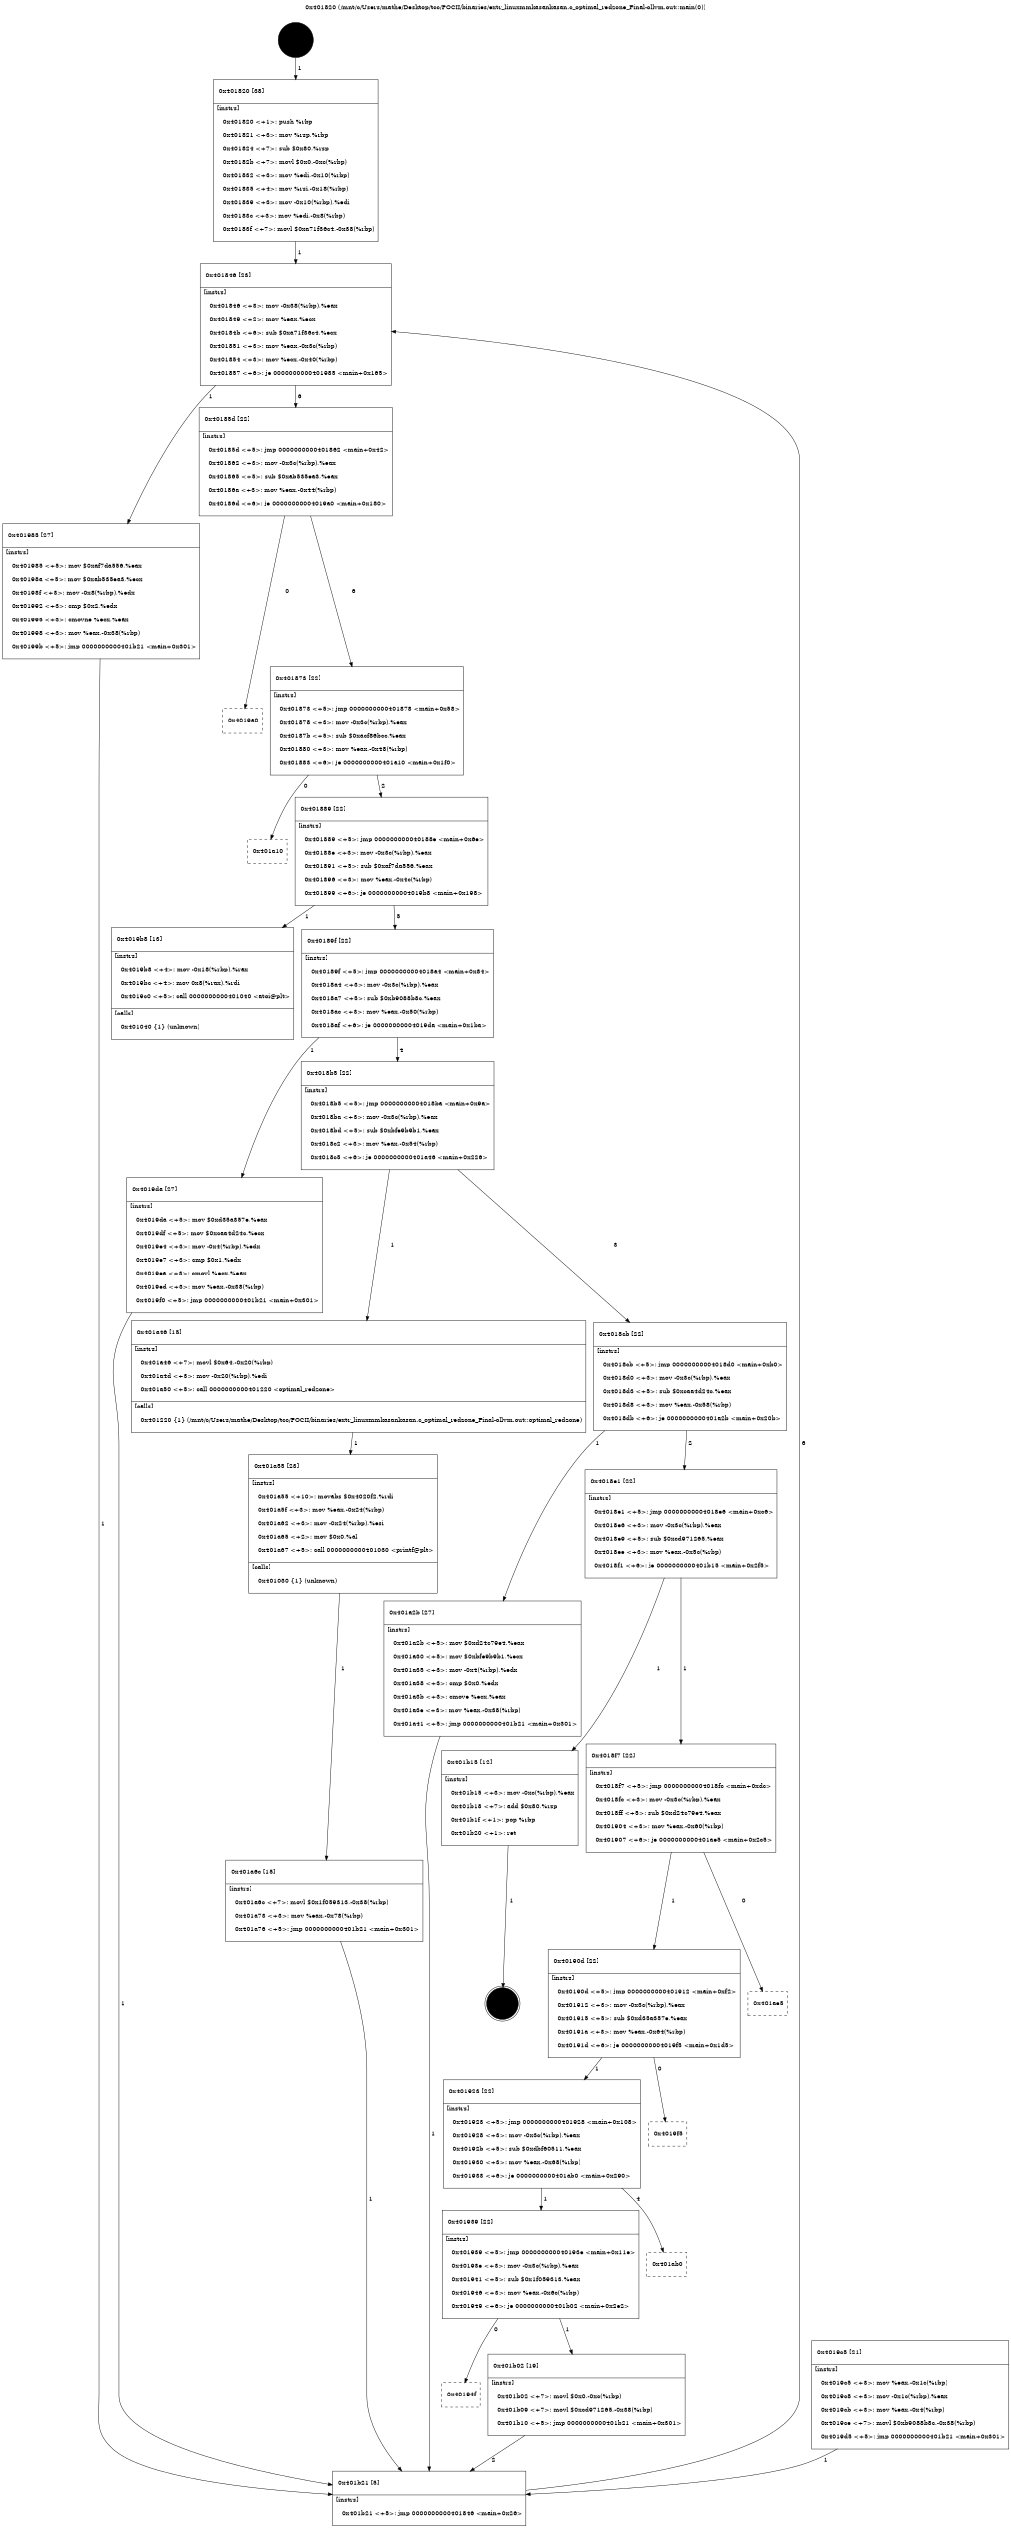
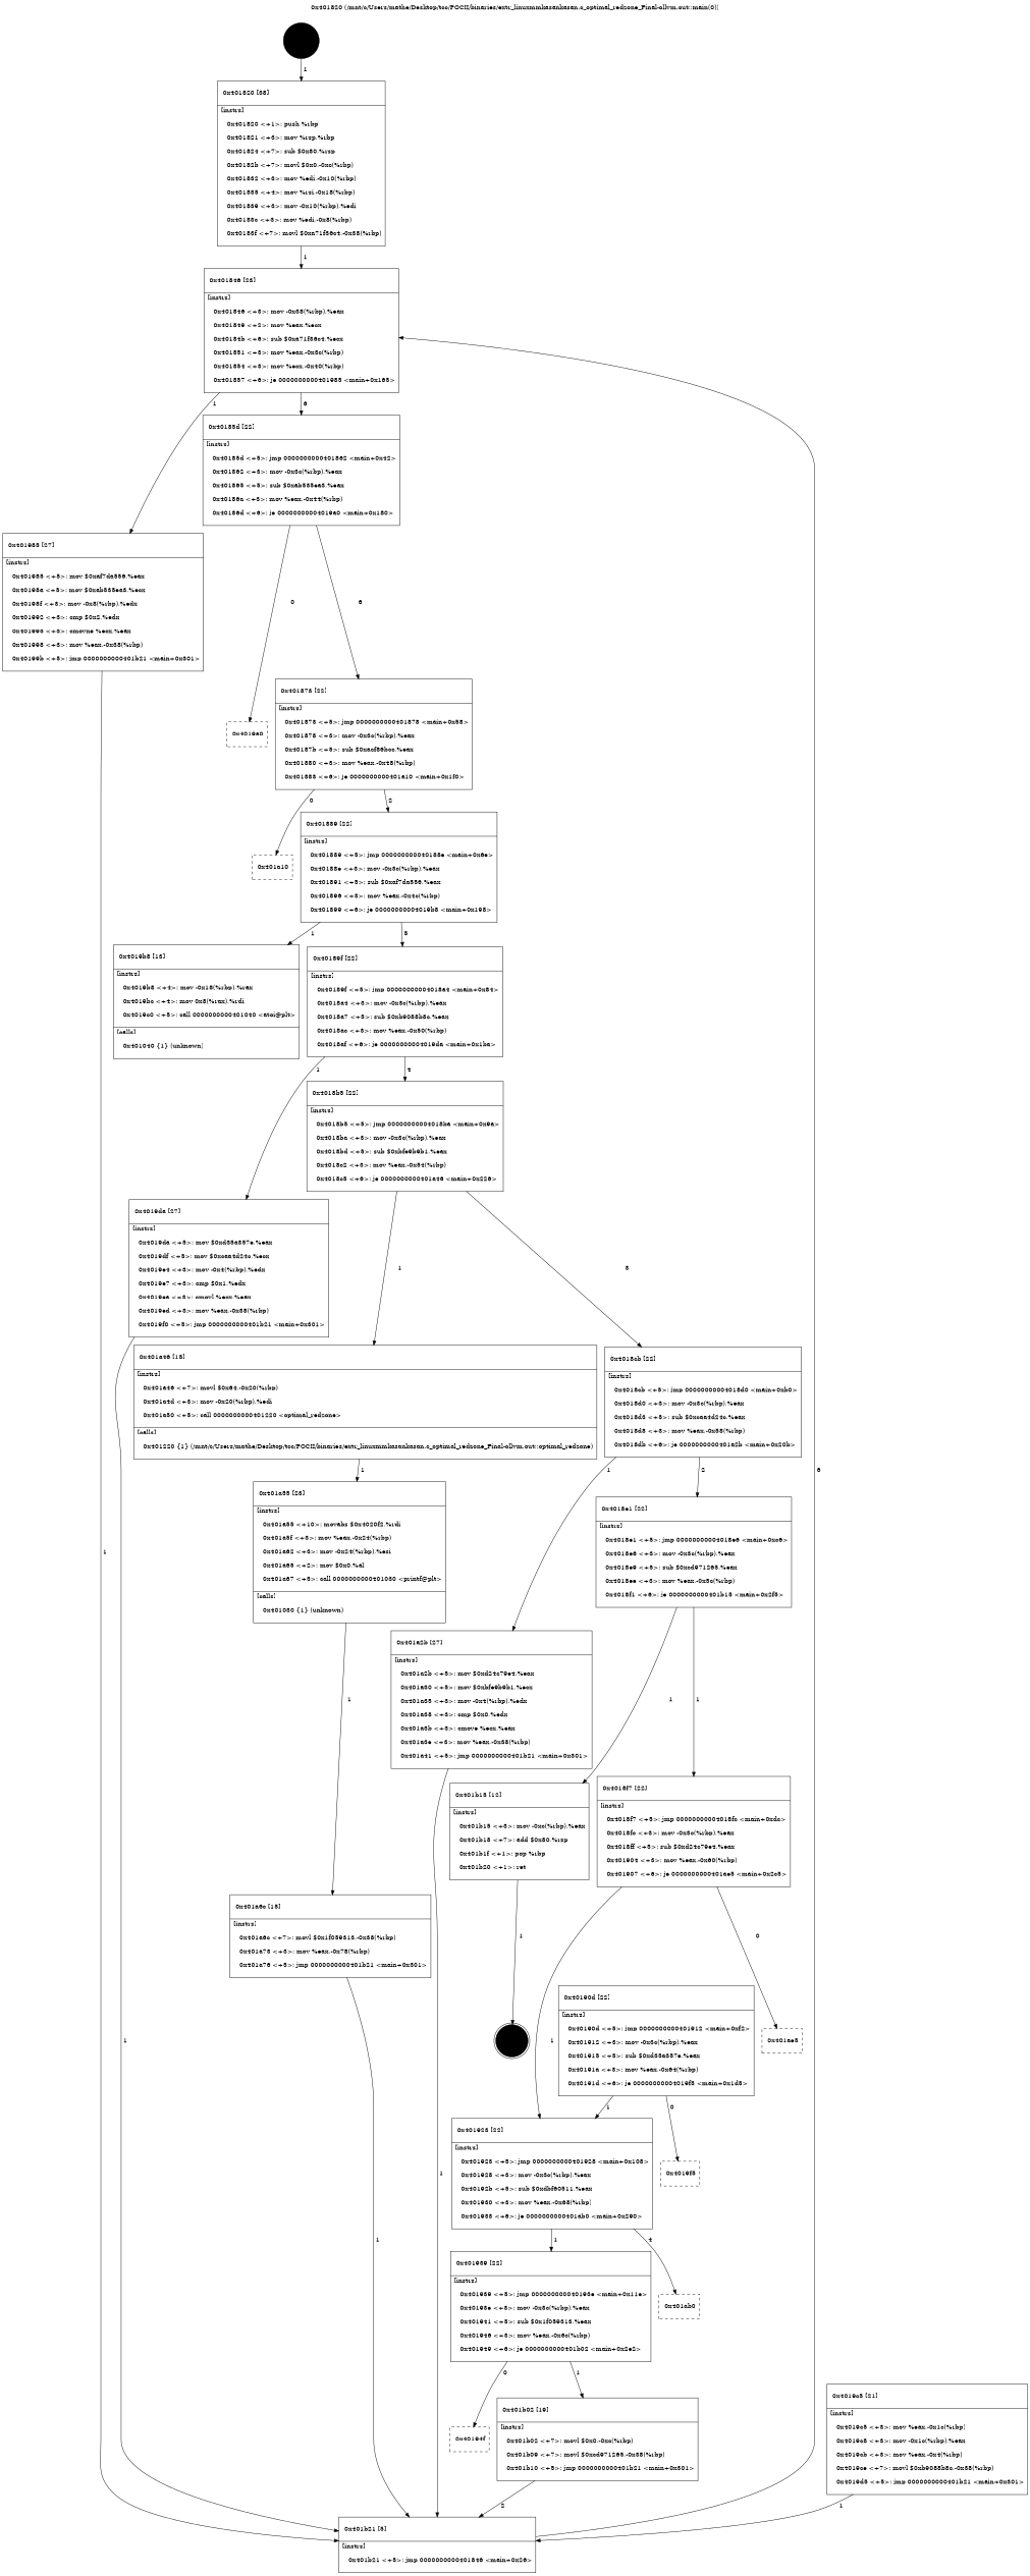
  digraph {
    label="0x401820 (/mnt/c/Users/mathe/Desktop/tcc/POCII/binaries/extr_linuxmmkasankasan.c_optimal_redzone_Final-ollvm.out::main(0))"
    labelloc=t
    node [shape=record]
    Entry [fillcolor=black height=0.3 shape=circle style=filled width=0.3]
    n2 [label="{\n     0x401820 [38]\l\n     | [instrs]\l\n     &nbsp;&nbsp;0x401820 \<+1\>: push %rbp\l\n     &nbsp;&nbsp;0x401821 \<+3\>: mov %rsp,%rbp\l\n     &nbsp;&nbsp;0x401824 \<+7\>: sub $0x80,%rsp\l\n     &nbsp;&nbsp;0x40182b \<+7\>: movl $0x0,-0xc(%rbp)\l\n     &nbsp;&nbsp;0x401832 \<+3\>: mov %edi,-0x10(%rbp)\l\n     &nbsp;&nbsp;0x401835 \<+4\>: mov %rsi,-0x18(%rbp)\l\n     &nbsp;&nbsp;0x401839 \<+3\>: mov -0x10(%rbp),%edi\l\n     &nbsp;&nbsp;0x40183c \<+3\>: mov %edi,-0x8(%rbp)\l\n     &nbsp;&nbsp;0x40183f \<+7\>: movl $0xa71f36c4,-0x38(%rbp)\l\n  }"]
    n3 [label="{\n     0x401846 [23]\l\n     | [instrs]\l\n     &nbsp;&nbsp;0x401846 \<+3\>: mov -0x38(%rbp),%eax\l\n     &nbsp;&nbsp;0x401849 \<+2\>: mov %eax,%ecx\l\n     &nbsp;&nbsp;0x40184b \<+6\>: sub $0xa71f36c4,%ecx\l\n     &nbsp;&nbsp;0x401851 \<+3\>: mov %eax,-0x3c(%rbp)\l\n     &nbsp;&nbsp;0x401854 \<+3\>: mov %ecx,-0x40(%rbp)\l\n     &nbsp;&nbsp;0x401857 \<+6\>: je 0000000000401985 \<main+0x165\>\l\n  }"]
    n4 [label="{\n     0x401985 [27]\l\n     | [instrs]\l\n     &nbsp;&nbsp;0x401985 \<+5\>: mov $0xaf7da556,%eax\l\n     &nbsp;&nbsp;0x40198a \<+5\>: mov $0xab535ea3,%ecx\l\n     &nbsp;&nbsp;0x40198f \<+3\>: mov -0x8(%rbp),%edx\l\n     &nbsp;&nbsp;0x401992 \<+3\>: cmp $0x2,%edx\l\n     &nbsp;&nbsp;0x401995 \<+3\>: cmovne %ecx,%eax\l\n     &nbsp;&nbsp;0x401998 \<+3\>: mov %eax,-0x38(%rbp)\l\n     &nbsp;&nbsp;0x40199b \<+5\>: jmp 0000000000401b21 \<main+0x301\>\l\n  }"]
    n5 [label="{\n     0x40185d [22]\l\n     | [instrs]\l\n     &nbsp;&nbsp;0x40185d \<+5\>: jmp 0000000000401862 \<main+0x42\>\l\n     &nbsp;&nbsp;0x401862 \<+3\>: mov -0x3c(%rbp),%eax\l\n     &nbsp;&nbsp;0x401865 \<+5\>: sub $0xab535ea3,%eax\l\n     &nbsp;&nbsp;0x40186a \<+3\>: mov %eax,-0x44(%rbp)\l\n     &nbsp;&nbsp;0x40186d \<+6\>: je 00000000004019a0 \<main+0x180\>\l\n  }"]
    n6 [label="{\n     0x401b21 [5]\l\n     | [instrs]\l\n     &nbsp;&nbsp;0x401b21 \<+5\>: jmp 0000000000401846 \<main+0x26\>\l\n  }"]
    n7 [label="{\n     0x4019a0\l\n  }" style=dashed]
    n8 [label="{\n     0x401873 [22]\l\n     | [instrs]\l\n     &nbsp;&nbsp;0x401873 \<+5\>: jmp 0000000000401878 \<main+0x58\>\l\n     &nbsp;&nbsp;0x401878 \<+3\>: mov -0x3c(%rbp),%eax\l\n     &nbsp;&nbsp;0x40187b \<+5\>: sub $0xacf86bcc,%eax\l\n     &nbsp;&nbsp;0x401880 \<+3\>: mov %eax,-0x48(%rbp)\l\n     &nbsp;&nbsp;0x401883 \<+6\>: je 0000000000401a10 \<main+0x1f0\>\l\n  }"]
    n9 [label="{\n     0x401a10\l\n  }" style=dashed]
    n10 [label="{\n     0x401889 [22]\l\n     | [instrs]\l\n     &nbsp;&nbsp;0x401889 \<+5\>: jmp 000000000040188e \<main+0x6e\>\l\n     &nbsp;&nbsp;0x40188e \<+3\>: mov -0x3c(%rbp),%eax\l\n     &nbsp;&nbsp;0x401891 \<+5\>: sub $0xaf7da556,%eax\l\n     &nbsp;&nbsp;0x401896 \<+3\>: mov %eax,-0x4c(%rbp)\l\n     &nbsp;&nbsp;0x401899 \<+6\>: je 00000000004019b8 \<main+0x198\>\l\n  }"]
    Exit [fillcolor=black height=0.3 peripheries=2 shape=circle style=filled width=0.3]
    n12 [label="{\n     0x4019b8 [13]\l\n     | [instrs]\l\n     &nbsp;&nbsp;0x4019b8 \<+4\>: mov -0x18(%rbp),%rax\l\n     &nbsp;&nbsp;0x4019bc \<+4\>: mov 0x8(%rax),%rdi\l\n     &nbsp;&nbsp;0x4019c0 \<+5\>: call 0000000000401040 \<atoi@plt\>\l\n     | [calls]\l\n     &nbsp;&nbsp;0x401040 \{1\} (unknown)\l\n  }"]
    n13 [label="{\n     0x40189f [22]\l\n     | [instrs]\l\n     &nbsp;&nbsp;0x40189f \<+5\>: jmp 00000000004018a4 \<main+0x84\>\l\n     &nbsp;&nbsp;0x4018a4 \<+3\>: mov -0x3c(%rbp),%eax\l\n     &nbsp;&nbsp;0x4018a7 \<+5\>: sub $0xb9088b8c,%eax\l\n     &nbsp;&nbsp;0x4018ac \<+3\>: mov %eax,-0x50(%rbp)\l\n     &nbsp;&nbsp;0x4018af \<+6\>: je 00000000004019da \<main+0x1ba\>\l\n  }"]
    n14 [label="{\n     0x40194f\l\n  }" style=dashed]
    n15 [label="{\n     0x4019da [27]\l\n     | [instrs]\l\n     &nbsp;&nbsp;0x4019da \<+5\>: mov $0xd35a357e,%eax\l\n     &nbsp;&nbsp;0x4019df \<+5\>: mov $0xcaa4d24c,%ecx\l\n     &nbsp;&nbsp;0x4019e4 \<+3\>: mov -0x4(%rbp),%edx\l\n     &nbsp;&nbsp;0x4019e7 \<+3\>: cmp $0x1,%edx\l\n     &nbsp;&nbsp;0x4019ea \<+3\>: cmovl %ecx,%eax\l\n     &nbsp;&nbsp;0x4019ed \<+3\>: mov %eax,-0x38(%rbp)\l\n     &nbsp;&nbsp;0x4019f0 \<+5\>: jmp 0000000000401b21 \<main+0x301\>\l\n  }"]
    n16 [label="{\n     0x4018b5 [22]\l\n     | [instrs]\l\n     &nbsp;&nbsp;0x4018b5 \<+5\>: jmp 00000000004018ba \<main+0x9a\>\l\n     &nbsp;&nbsp;0x4018ba \<+3\>: mov -0x3c(%rbp),%eax\l\n     &nbsp;&nbsp;0x4018bd \<+5\>: sub $0xbfe9b9b1,%eax\l\n     &nbsp;&nbsp;0x4018c2 \<+3\>: mov %eax,-0x54(%rbp)\l\n     &nbsp;&nbsp;0x4018c5 \<+6\>: je 0000000000401a46 \<main+0x226\>\l\n  }"]
    n17 [label="{\n     0x401b02 [19]\l\n     | [instrs]\l\n     &nbsp;&nbsp;0x401b02 \<+7\>: movl $0x0,-0xc(%rbp)\l\n     &nbsp;&nbsp;0x401b09 \<+7\>: movl $0xcd971265,-0x38(%rbp)\l\n     &nbsp;&nbsp;0x401b10 \<+5\>: jmp 0000000000401b21 \<main+0x301\>\l\n  }"]
    n18 [label="{\n     0x4019c5 [21]\l\n     | [instrs]\l\n     &nbsp;&nbsp;0x4019c5 \<+3\>: mov %eax,-0x1c(%rbp)\l\n     &nbsp;&nbsp;0x4019c8 \<+3\>: mov -0x1c(%rbp),%eax\l\n     &nbsp;&nbsp;0x4019cb \<+3\>: mov %eax,-0x4(%rbp)\l\n     &nbsp;&nbsp;0x4019ce \<+7\>: movl $0xb9088b8c,-0x38(%rbp)\l\n     &nbsp;&nbsp;0x4019d5 \<+5\>: jmp 0000000000401b21 \<main+0x301\>\l\n  }"]
    n19 [label="{\n     0x401a46 [15]\l\n     | [instrs]\l\n     &nbsp;&nbsp;0x401a46 \<+7\>: movl $0x64,-0x20(%rbp)\l\n     &nbsp;&nbsp;0x401a4d \<+3\>: mov -0x20(%rbp),%edi\l\n     &nbsp;&nbsp;0x401a50 \<+5\>: call 0000000000401220 \<optimal_redzone\>\l\n     | [calls]\l\n     &nbsp;&nbsp;0x401220 \{1\} (/mnt/c/Users/mathe/Desktop/tcc/POCII/binaries/extr_linuxmmkasankasan.c_optimal_redzone_Final-ollvm.out::optimal_redzone)\l\n  }"]
    n20 [label="{\n     0x4018cb [22]\l\n     | [instrs]\l\n     &nbsp;&nbsp;0x4018cb \<+5\>: jmp 00000000004018d0 \<main+0xb0\>\l\n     &nbsp;&nbsp;0x4018d0 \<+3\>: mov -0x3c(%rbp),%eax\l\n     &nbsp;&nbsp;0x4018d3 \<+5\>: sub $0xcaa4d24c,%eax\l\n     &nbsp;&nbsp;0x4018d8 \<+3\>: mov %eax,-0x58(%rbp)\l\n     &nbsp;&nbsp;0x4018db \<+6\>: je 0000000000401a2b \<main+0x20b\>\l\n  }"]
    n21 [label="{\n     0x401939 [22]\l\n     | [instrs]\l\n     &nbsp;&nbsp;0x401939 \<+5\>: jmp 000000000040193e \<main+0x11e\>\l\n     &nbsp;&nbsp;0x40193e \<+3\>: mov -0x3c(%rbp),%eax\l\n     &nbsp;&nbsp;0x401941 \<+5\>: sub $0x1f059313,%eax\l\n     &nbsp;&nbsp;0x401946 \<+3\>: mov %eax,-0x6c(%rbp)\l\n     &nbsp;&nbsp;0x401949 \<+6\>: je 0000000000401b02 \<main+0x2e2\>\l\n  }"]
    n22 [label="{\n     0x401a55 [23]\l\n     | [instrs]\l\n     &nbsp;&nbsp;0x401a55 \<+10\>: movabs $0x4020f2,%rdi\l\n     &nbsp;&nbsp;0x401a5f \<+3\>: mov %eax,-0x24(%rbp)\l\n     &nbsp;&nbsp;0x401a62 \<+3\>: mov -0x24(%rbp),%esi\l\n     &nbsp;&nbsp;0x401a65 \<+2\>: mov $0x0,%al\l\n     &nbsp;&nbsp;0x401a67 \<+5\>: call 0000000000401030 \<printf@plt\>\l\n     | [calls]\l\n     &nbsp;&nbsp;0x401030 \{1\} (unknown)\l\n  }"]
    n23 [label="{\n     0x401a2b [27]\l\n     | [instrs]\l\n     &nbsp;&nbsp;0x401a2b \<+5\>: mov $0xd24c79e4,%eax\l\n     &nbsp;&nbsp;0x401a30 \<+5\>: mov $0xbfe9b9b1,%ecx\l\n     &nbsp;&nbsp;0x401a35 \<+3\>: mov -0x4(%rbp),%edx\l\n     &nbsp;&nbsp;0x401a38 \<+3\>: cmp $0x0,%edx\l\n     &nbsp;&nbsp;0x401a3b \<+3\>: cmove %ecx,%eax\l\n     &nbsp;&nbsp;0x401a3e \<+3\>: mov %eax,-0x38(%rbp)\l\n     &nbsp;&nbsp;0x401a41 \<+5\>: jmp 0000000000401b21 \<main+0x301\>\l\n  }"]
    n24 [label="{\n     0x4018e1 [22]\l\n     | [instrs]\l\n     &nbsp;&nbsp;0x4018e1 \<+5\>: jmp 00000000004018e6 \<main+0xc6\>\l\n     &nbsp;&nbsp;0x4018e6 \<+3\>: mov -0x3c(%rbp),%eax\l\n     &nbsp;&nbsp;0x4018e9 \<+5\>: sub $0xcd971265,%eax\l\n     &nbsp;&nbsp;0x4018ee \<+3\>: mov %eax,-0x5c(%rbp)\l\n     &nbsp;&nbsp;0x4018f1 \<+6\>: je 0000000000401b15 \<main+0x2f5\>\l\n  }"]
    n25 [label="{\n     0x401ab0\l\n  }" style=dashed]
    n26 [label="{\n     0x401a6c [15]\l\n     | [instrs]\l\n     &nbsp;&nbsp;0x401a6c \<+7\>: movl $0x1f059313,-0x38(%rbp)\l\n     &nbsp;&nbsp;0x401a73 \<+3\>: mov %eax,-0x78(%rbp)\l\n     &nbsp;&nbsp;0x401a76 \<+5\>: jmp 0000000000401b21 \<main+0x301\>\l\n  }"]
    n27 [label="{\n     0x401b15 [12]\l\n     | [instrs]\l\n     &nbsp;&nbsp;0x401b15 \<+3\>: mov -0xc(%rbp),%eax\l\n     &nbsp;&nbsp;0x401b18 \<+7\>: add $0x80,%rsp\l\n     &nbsp;&nbsp;0x401b1f \<+1\>: pop %rbp\l\n     &nbsp;&nbsp;0x401b20 \<+1\>: ret\l\n  }"]
    n28 [label="{\n     0x4018f7 [22]\l\n     | [instrs]\l\n     &nbsp;&nbsp;0x4018f7 \<+5\>: jmp 00000000004018fc \<main+0xdc\>\l\n     &nbsp;&nbsp;0x4018fc \<+3\>: mov -0x3c(%rbp),%eax\l\n     &nbsp;&nbsp;0x4018ff \<+5\>: sub $0xd24c79e4,%eax\l\n     &nbsp;&nbsp;0x401904 \<+3\>: mov %eax,-0x60(%rbp)\l\n     &nbsp;&nbsp;0x401907 \<+6\>: je 0000000000401ae5 \<main+0x2c5\>\l\n  }"]
    n29 [label="{\n     0x401923 [22]\l\n     | [instrs]\l\n     &nbsp;&nbsp;0x401923 \<+5\>: jmp 0000000000401928 \<main+0x108\>\l\n     &nbsp;&nbsp;0x401928 \<+3\>: mov -0x3c(%rbp),%eax\l\n     &nbsp;&nbsp;0x40192b \<+5\>: sub $0xdbf60511,%eax\l\n     &nbsp;&nbsp;0x401930 \<+3\>: mov %eax,-0x68(%rbp)\l\n     &nbsp;&nbsp;0x401933 \<+6\>: je 0000000000401ab0 \<main+0x290\>\l\n  }"]
    n30 [label="{\n     0x40190d [22]\l\n     | [instrs]\l\n     &nbsp;&nbsp;0x40190d \<+5\>: jmp 0000000000401912 \<main+0xf2\>\l\n     &nbsp;&nbsp;0x401912 \<+3\>: mov -0x3c(%rbp),%eax\l\n     &nbsp;&nbsp;0x401915 \<+5\>: sub $0xd35a357e,%eax\l\n     &nbsp;&nbsp;0x40191a \<+3\>: mov %eax,-0x64(%rbp)\l\n     &nbsp;&nbsp;0x40191d \<+6\>: je 00000000004019f5 \<main+0x1d5\>\l\n  }"]
    n31 [label="{\n     0x401ae5\l\n  }" style=dashed]
    n32 [label="{\n     0x4019f5\l\n  }" style=dashed]
    Entry -> n2 [label=" 1"]
    n2 -> n3 [label=" 1"]
    n3 -> n4 [label=" 1"]
    n3 -> n5 [label=" 6"]
    n4 -> n6 [label=" 1"]
    n5 -> n7 [label=" 0"]
    n5 -> n8 [label=" 6"]
    n6 -> n3 [label=" 6"]
    n8 -> n9 [label=" 0"]
    n8 -> n10 [label=" 2"]
    n10 -> n12 [label=" 1"]
    n10 -> n13 [label=" 5"]
    n13 -> n15 [label=" 1"]
    n13 -> n16 [label=" 4"]
    n15 -> n6 [label=" 1"]
    n16 -> n19 [label=" 1"]
    n16 -> n20 [label=" 3"]
    n17 -> n6 [label=" 2"]
    n18 -> n6 [label=" 1"]
    n19 -> n22 [label=" 1"]
    n20 -> n23 [label=" 1"]
    n20 -> n24 [label=" 2"]
    n21 -> n14 [label=" 0"]
    n21 -> n17 [label=" 1"]
    n22 -> n26 [label=" 1"]
    n23 -> n6 [label=" 1"]
    n24 -> n27 [label=" 1"]
    n24 -> n28 [label=" 1"]
    n26 -> n6 [label=" 1"]
    n27 -> Exit [label=" 1"]
-   n28 -> n30 [label=" 1"]
+   n28 -> n29 [label=" 1"]
    n28 -> n31 [label=" 0"]
    n29 -> n21 [label=" 1"]
    n29 -> n25 [label=" 4"]
    n30 -> n29 [label=" 1"]
    n30 -> n32 [label=" 0"]
  }
